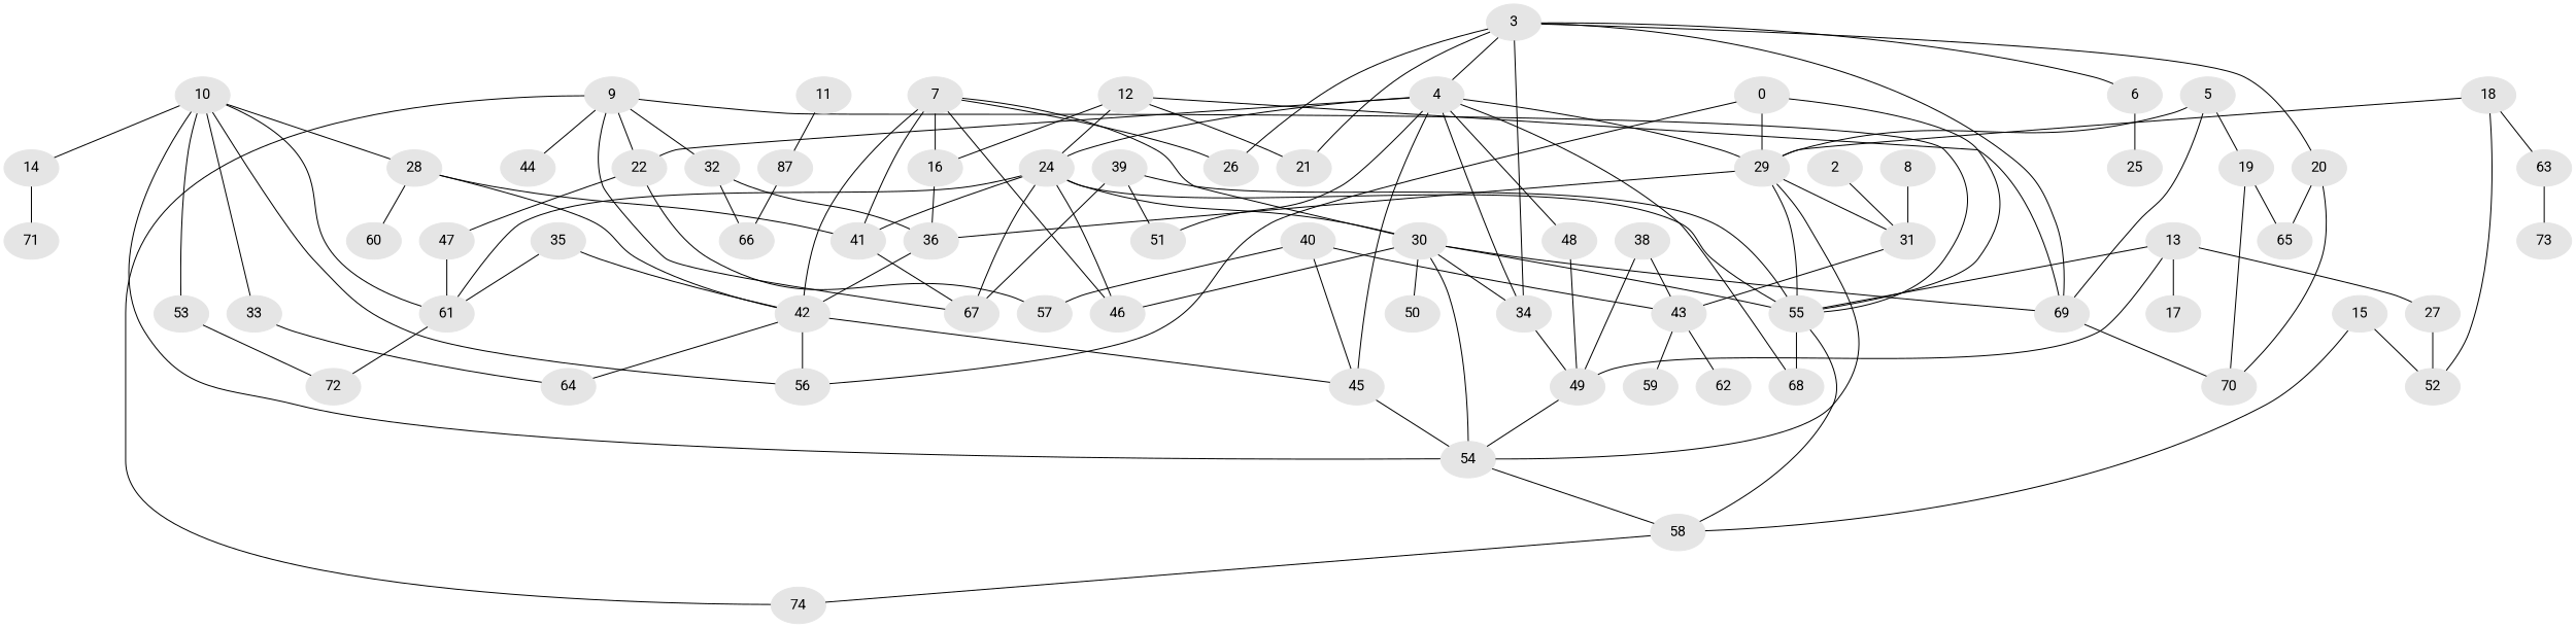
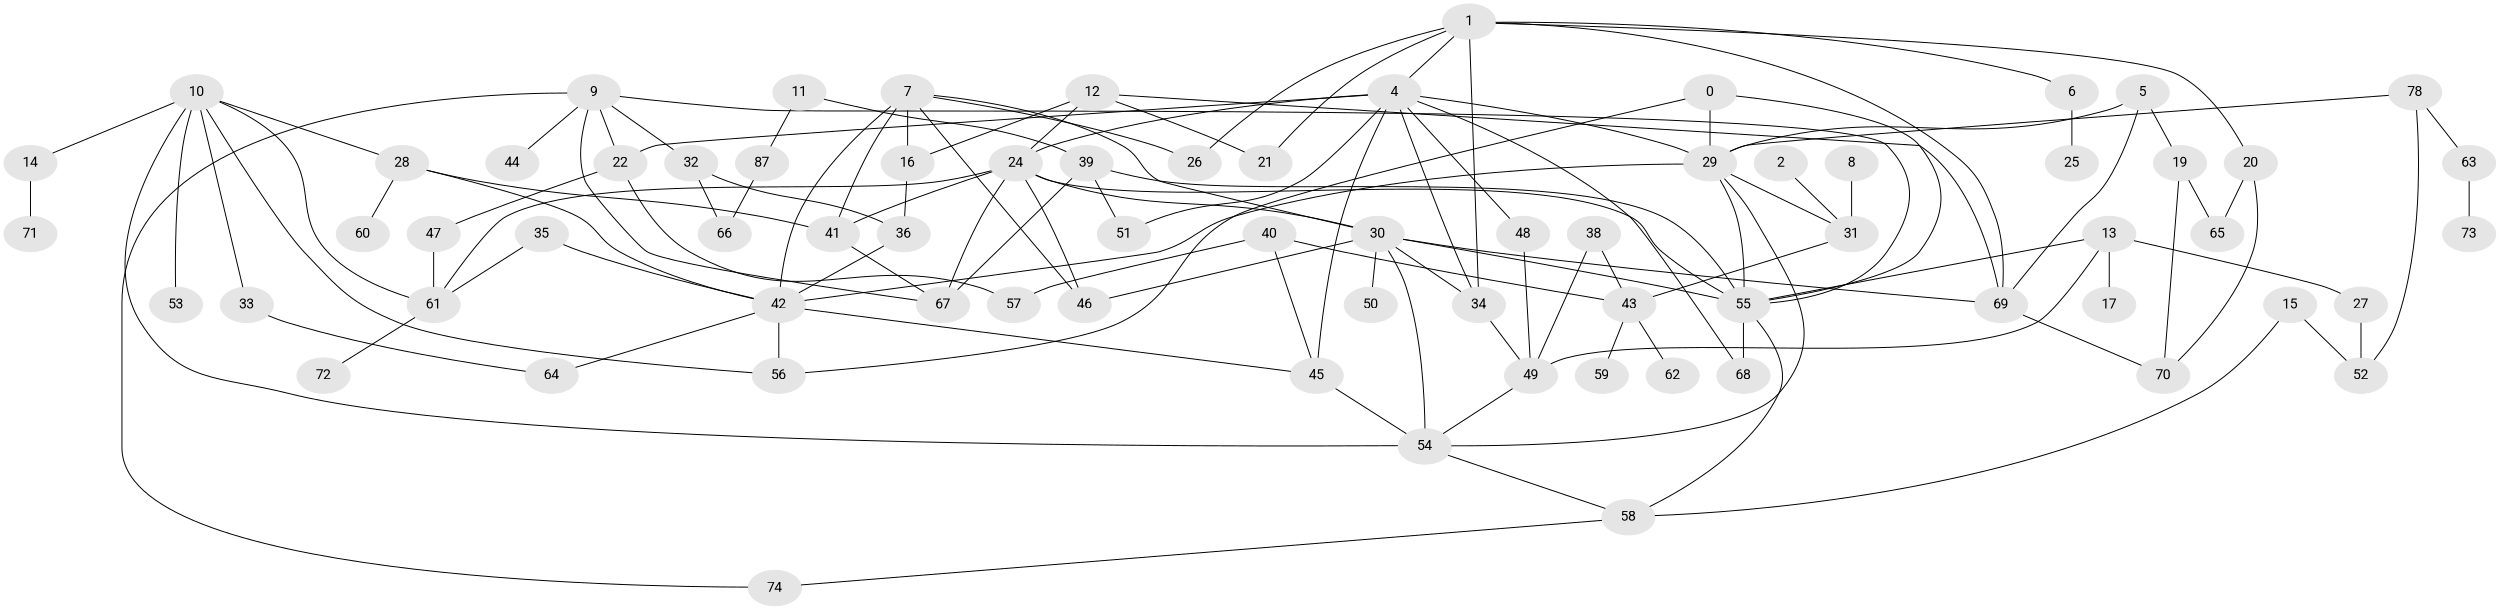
  graph {
    fontname=Roboto
    node [color=gray90 fontname=Roboto style=filled]
    edge [fontname=Roboto weight=1.0]
    n1 [label=0]
    29
    55
    56
    31
    42
    54
    68
    58
    2
    43
-   3
+   3 [label=1]
    4
    6
    20
    21
    26
    34
    69
    22
    24
    45
    48
    51
    25
    65
    70
    49
    47
    57
    30
    41
    46
    67
    61
    5
    19
    7
    16
    36
    50
    64
    8
    9
    32
    44
    74
    66
    10
    14
    28
    33
    53
    71
    60
    72
    n57 [label=87]
    11
    39
    12
    13
    17
    27
    52
    15
-   18
+   18 [label=78]
    63
    73
    59
    62
    35
    38
    40
    n1 -- 29
    n1 -- 55
    n1 -- 56
    29 -- 55
    29 -- 31
-   29 -- 36
+   29 -- 42
    29 -- 54
    55 -- 68
    55 -- 58
    31 -- 43 [weight=2.0]
    42 -- 56
    42 -- 45
    42 -- 64
    54 -- 58
    58 -- 74
    2 -- 31
    43 -- 59
    43 -- 62
    3 -- 4
    3 -- 6
    3 -- 20
    3 -- 21
    3 -- 26
    3 -- 34
    3 -- 69
    4 -- 29
    4 -- 68
    4 -- 34
    4 -- 22
    4 -- 24
    4 -- 45
    4 -- 48
    4 -- 51
    6 -- 25
    20 -- 65
    20 -- 70
    34 -- 49
    69 -- 70
    22 -- 47
    22 -- 57
    24 -- 55
    24 -- 30
    24 -- 41
    24 -- 46
    24 -- 67 [weight=2.0]
    24 -- 61
    45 -- 54 [weight=2.0]
    48 -- 49
    49 -- 54
    47 -- 61
    30 -- 55
    30 -- 54
    30 -- 34
    30 -- 69
    30 -- 46
    30 -- 50
    41 -- 67
    61 -- 72
    5 -- 29
    5 -- 69
    5 -- 19
    19 -- 65
    19 -- 70
    7 -- 42 [weight=2.0]
    7 -- 26
    7 -- 30
    7 -- 41
    7 -- 46
    7 -- 16
    16 -- 36
    36 -- 42
    8 -- 31
    9 -- 55
    9 -- 22
    9 -- 67
    9 -- 32
    9 -- 44
    9 -- 74
    32 -- 36
    32 -- 66
    10 -- 56
    10 -- 54
    10 -- 61
    10 -- 14
    10 -- 28
    10 -- 33
    10 -- 53
    14 -- 71
    28 -- 42
    28 -- 41
    28 -- 60
    33 -- 64
-   53 -- 72
    n57 -- 66
    11 -- n57
+   11 -- 39
    39 -- 55
    39 -- 51
    39 -- 67
    12 -- 21
    12 -- 69
    12 -- 24
    12 -- 16
    13 -- 55
    13 -- 49
    13 -- 17
    13 -- 27
    27 -- 52
    15 -- 58
    15 -- 52
    18 -- 29
    18 -- 52
    18 -- 63
    63 -- 73
    35 -- 42
    35 -- 61
    38 -- 43
    38 -- 49
    40 -- 43
    40 -- 45
    40 -- 57
  }
